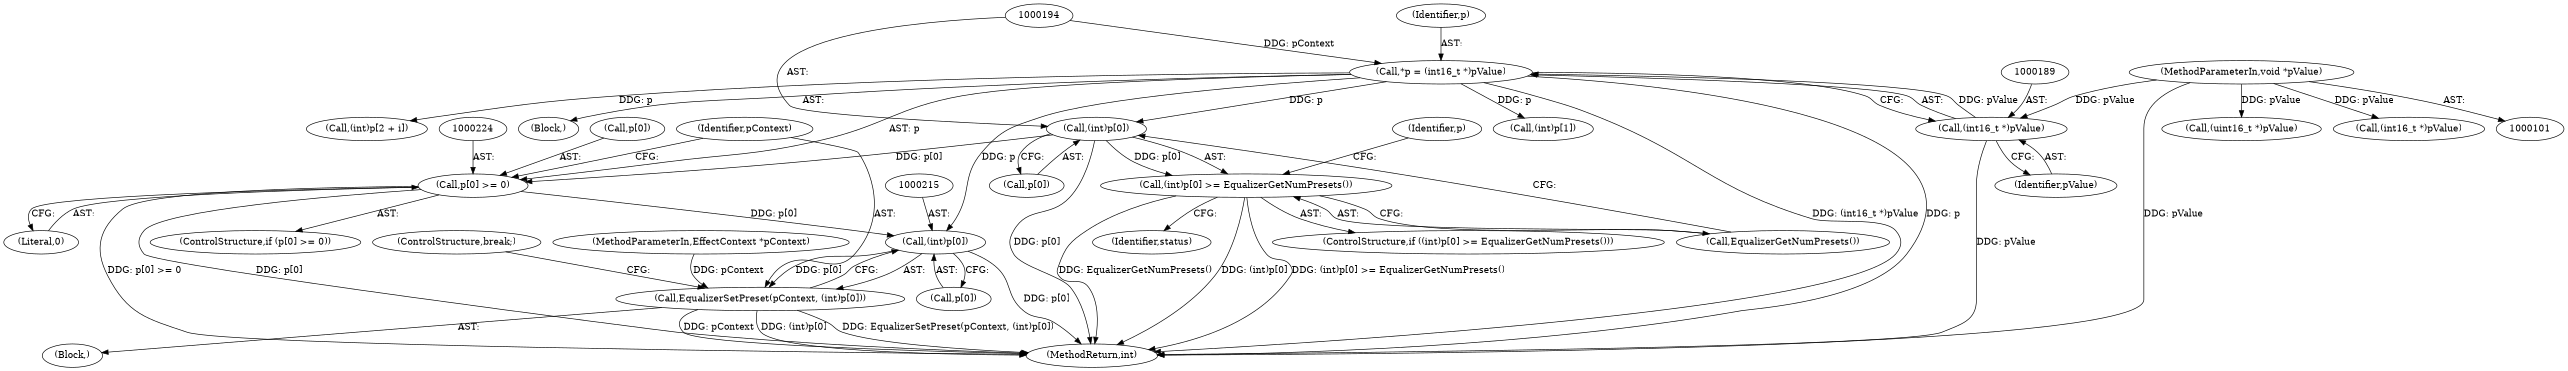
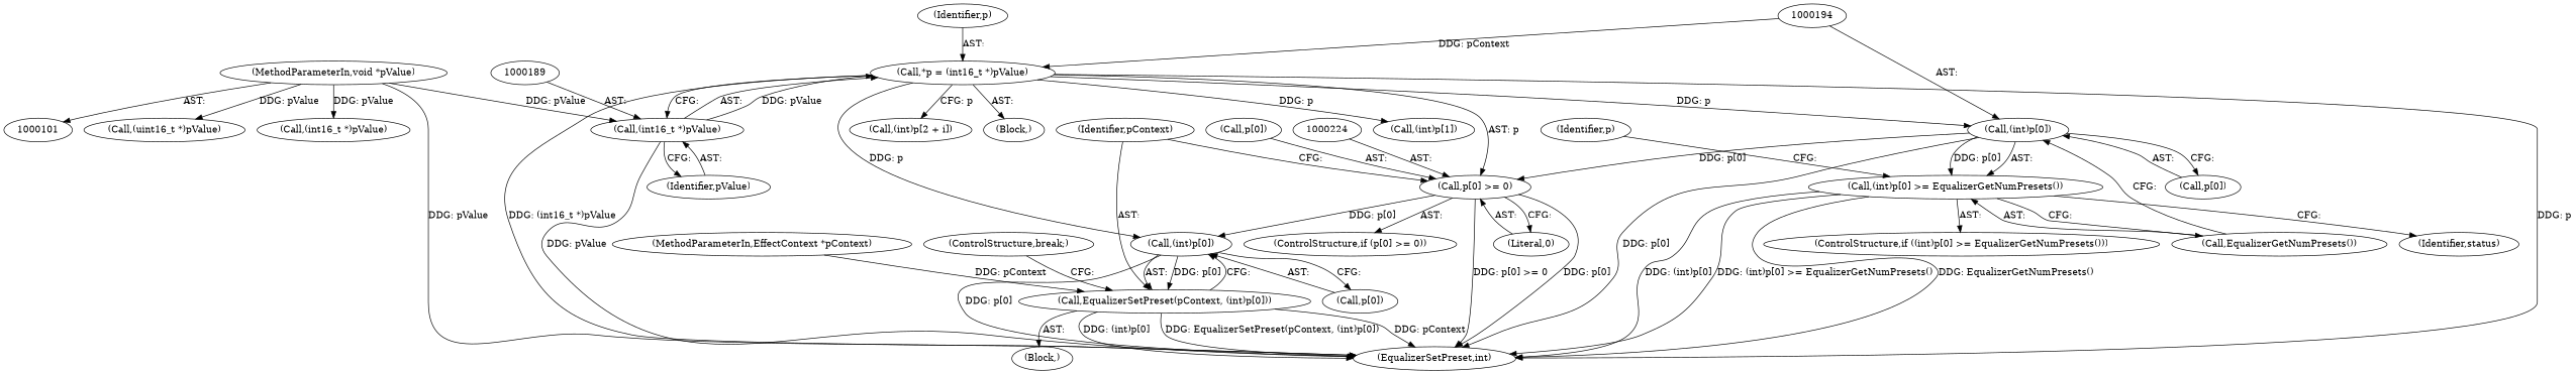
  digraph {
    n1 [label="(Call,(int)p[0])"]
    n2 [label="(Call,(int)p[0] >= EqualizerGetNumPresets())"]
    n3 [label="(Call,p[0] >= 0)"]
    n4 [label="(Call,p[0])"]
-   n5 [label="(MethodReturn,int)"]
+   n5 [label="(EqualizerSetPreset,int)"]
    n6 [label="(ControlStructure,if ((int)p[0] >= EqualizerGetNumPresets()))"]
    n7 [label="(Call,EqualizerGetNumPresets())"]
    n8 [label="(Identifier,status)"]
    n9 [label="(Call,(int)p[0])"]
    n10 [label="(ControlStructure,if (p[0] >= 0))"]
    n11 [label="(Literal,0)"]
    n12 [label="(Call,*p = (int16_t *)pValue)"]
    n13 [label="(Call,(int16_t *)pValue)"]
    n14 [label="(Call,(int)p[2 + i])"]
    n15 [label="(Block,)"]
    n16 [label="(Call,(int)p[1])"]
    n17 [label="(Identifier,pValue)"]
    n18 [label="(Call,EqualizerSetPreset(pContext, (int)p[0]))"]
    n19 [label="(Call,p[0])"]
    n20 [label="(MethodParameterIn,void *pValue)"]
    n21 [label="(Call,(uint16_t *)pValue)"]
    n22 [label="(Call,(int16_t *)pValue)"]
    1000101
    n24 [label="(Block,)"]
    n25 [label="(Identifier,p)"]
    n26 [label="(Identifier,pContext)"]
    n27 [label="(MethodParameterIn,EffectContext *pContext)"]
    n28 [label="(ControlStructure,break;)"]
    n29 [label="(Call,p[0])"]
    n30 [label="(Identifier,p)"]
    1000194
    1000189
    1000224
-   1000215
    n1 -> n2 [label="AST: "]
    n1 -> n2 [label="DDG: p[0]"]
    n1 -> n3 [label="DDG: p[0]"]
    n1 -> n4 [label="CFG: "]
    n1 -> n5 [label="DDG: p[0]"]
    n2 -> n5 [label="DDG: (int)p[0]"]
    n2 -> n5 [label="DDG: (int)p[0] >= EqualizerGetNumPresets()"]
    n2 -> n5 [label="DDG: EqualizerGetNumPresets()"]
    n2 -> n6 [label="AST: "]
    n2 -> n7 [label="CFG: "]
    n2 -> n8 [label="CFG: "]
    n3 -> n5 [label="DDG: p[0] >= 0"]
    n3 -> n5 [label="DDG: p[0]"]
    n3 -> n9 [label="DDG: p[0]"]
    n3 -> n10 [label="AST: "]
    n3 -> n11 [label="CFG: "]
    n4 -> n1 [label="AST: "]
    n7 -> n1 [label="CFG: "]
    n7 -> n2 [label="AST: "]
    n9 -> n5 [label="DDG: p[0]"]
    n9 -> n18 [label="AST: "]
    n9 -> n18 [label="DDG: p[0]"]
    n9 -> n19 [label="CFG: "]
    n11 -> n3 [label="AST: "]
    n12 -> n1 [label="DDG: p"]
    n12 -> n3 [label="AST: p"]
    n12 -> n5 [label="DDG: (int16_t *)pValue"]
    n12 -> n5 [label="DDG: p"]
    n12 -> n9 [label="DDG: p"]
    n12 -> n13 [label="CFG: "]
-   n12 -> n14 [label="DDG: p"]
+   n12 -> n14 [label="CFG: p"]
    n12 -> n15 [label="AST: "]
    n12 -> n16 [label="DDG: p"]
    n13 -> n5 [label="DDG: pValue"]
    n13 -> n12 [label="AST: "]
    n13 -> n12 [label="DDG: pValue"]
    n13 -> n17 [label="CFG: "]
    n17 -> n13 [label="AST: "]
    n18 -> n5 [label="DDG: (int)p[0]"]
    n18 -> n5 [label="DDG: EqualizerSetPreset(pContext, (int)p[0])"]
    n18 -> n5 [label="DDG: pContext"]
    n18 -> n9 [label="CFG: "]
    n18 -> n24 [label="AST: "]
    n19 -> n9 [label="AST: "]
    n20 -> n5 [label="DDG: pValue"]
    n20 -> n13 [label="DDG: pValue"]
    n20 -> n21 [label="DDG: pValue"]
    n20 -> n22 [label="DDG: pValue"]
    n20 -> 1000101 [label="AST: "]
    n25 -> n2 [label="CFG: "]
    n26 -> n3 [label="CFG: "]
    n26 -> n18 [label="AST: "]
    n27 -> n18 [label="DDG: pContext"]
    n28 -> n18 [label="CFG: "]
    n29 -> n3 [label="AST: "]
    n30 -> n12 [label="AST: "]
    1000194 -> n1 [label="AST: "]
    1000194 -> n12 [label="DDG: pContext"]
    1000189 -> n13 [label="AST: "]
    1000224 -> n3 [label="AST: "]
-   1000215 -> n9 [label="AST: "]
  }
